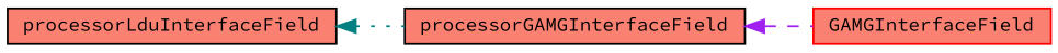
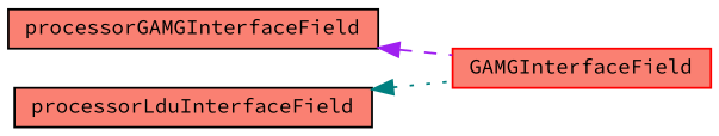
  digraph {
    fontname="Source Code Pro"
    rankdir=LR
    node [color=black fillcolor=salmon fontname="Source Code Pro" fontsize=10 shape=record style=filled]
    edge [dir=back fontname="Source Code Pro" fontsize=10 labelfontname=FreeSans labelfontsize=10]
    n1 [fontcolor=black height=0.2 label=processorGAMGInterfaceField width=0.4]
    n2 [color=red height=0.2 label=GAMGInterfaceField width=0.4]
    n3 [height=0.2 label=processorLduInterfaceField width=0.4]
    n1 -> n2 [color=purple style=dashed]
-   n3 -> n1 [color=teal style=dotted]
+   n3 -> n2 [color=teal style=dotted]
  }
